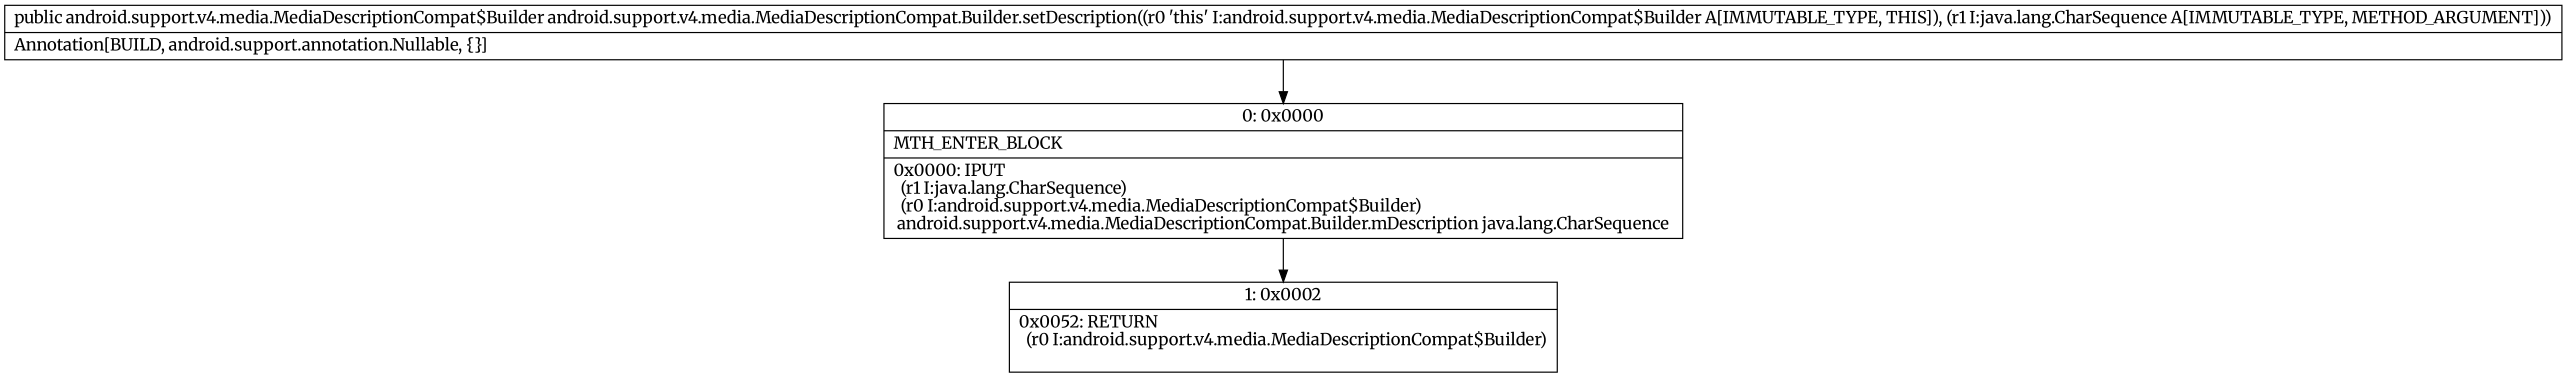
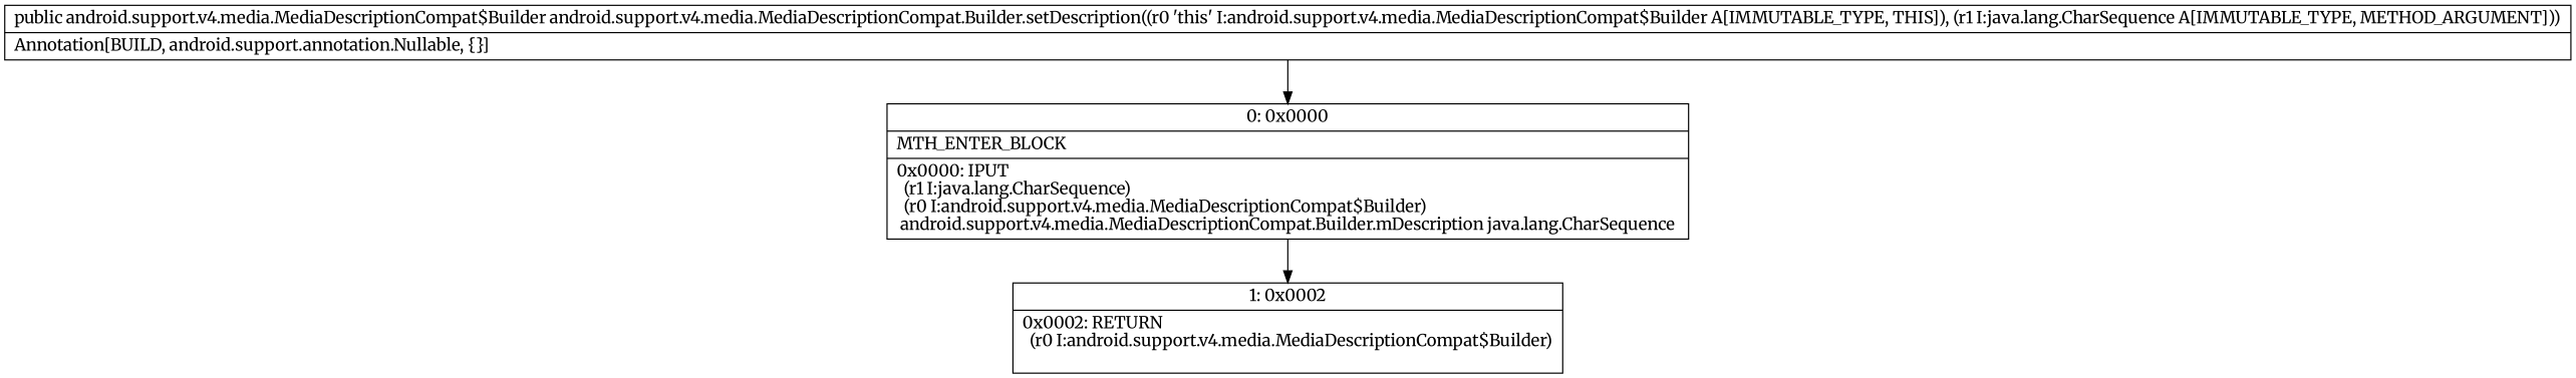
  digraph {
    fontname=Merriweather
    node [shape=record fontname=Merriweather]
    edge [fontname=Merriweather]
    n1 [label="{0\:\ 0x0000|MTH_ENTER_BLOCK\l|0x0000: IPUT  \l  (r1 I:java.lang.CharSequence)\l  (r0 I:android.support.v4.media.MediaDescriptionCompat$Builder)\l android.support.v4.media.MediaDescriptionCompat.Builder.mDescription java.lang.CharSequence \l}"]
-   n2 [label="{1\:\ 0x0002|0x0052: RETURN  \l  (r0 I:android.support.v4.media.MediaDescriptionCompat$Builder)\l \l}"]
+   n2 [label="{1\:\ 0x0002|0x0002: RETURN  \l  (r0 I:android.support.v4.media.MediaDescriptionCompat$Builder)\l \l}"]
    n3 [label="{public android.support.v4.media.MediaDescriptionCompat$Builder android.support.v4.media.MediaDescriptionCompat.Builder.setDescription((r0 'this' I:android.support.v4.media.MediaDescriptionCompat$Builder A[IMMUTABLE_TYPE, THIS]), (r1 I:java.lang.CharSequence A[IMMUTABLE_TYPE, METHOD_ARGUMENT]))  | Annotation[BUILD, android.support.annotation.Nullable, \{\}]\l}"]
    n1 -> n2
    n3 -> n1
  }
